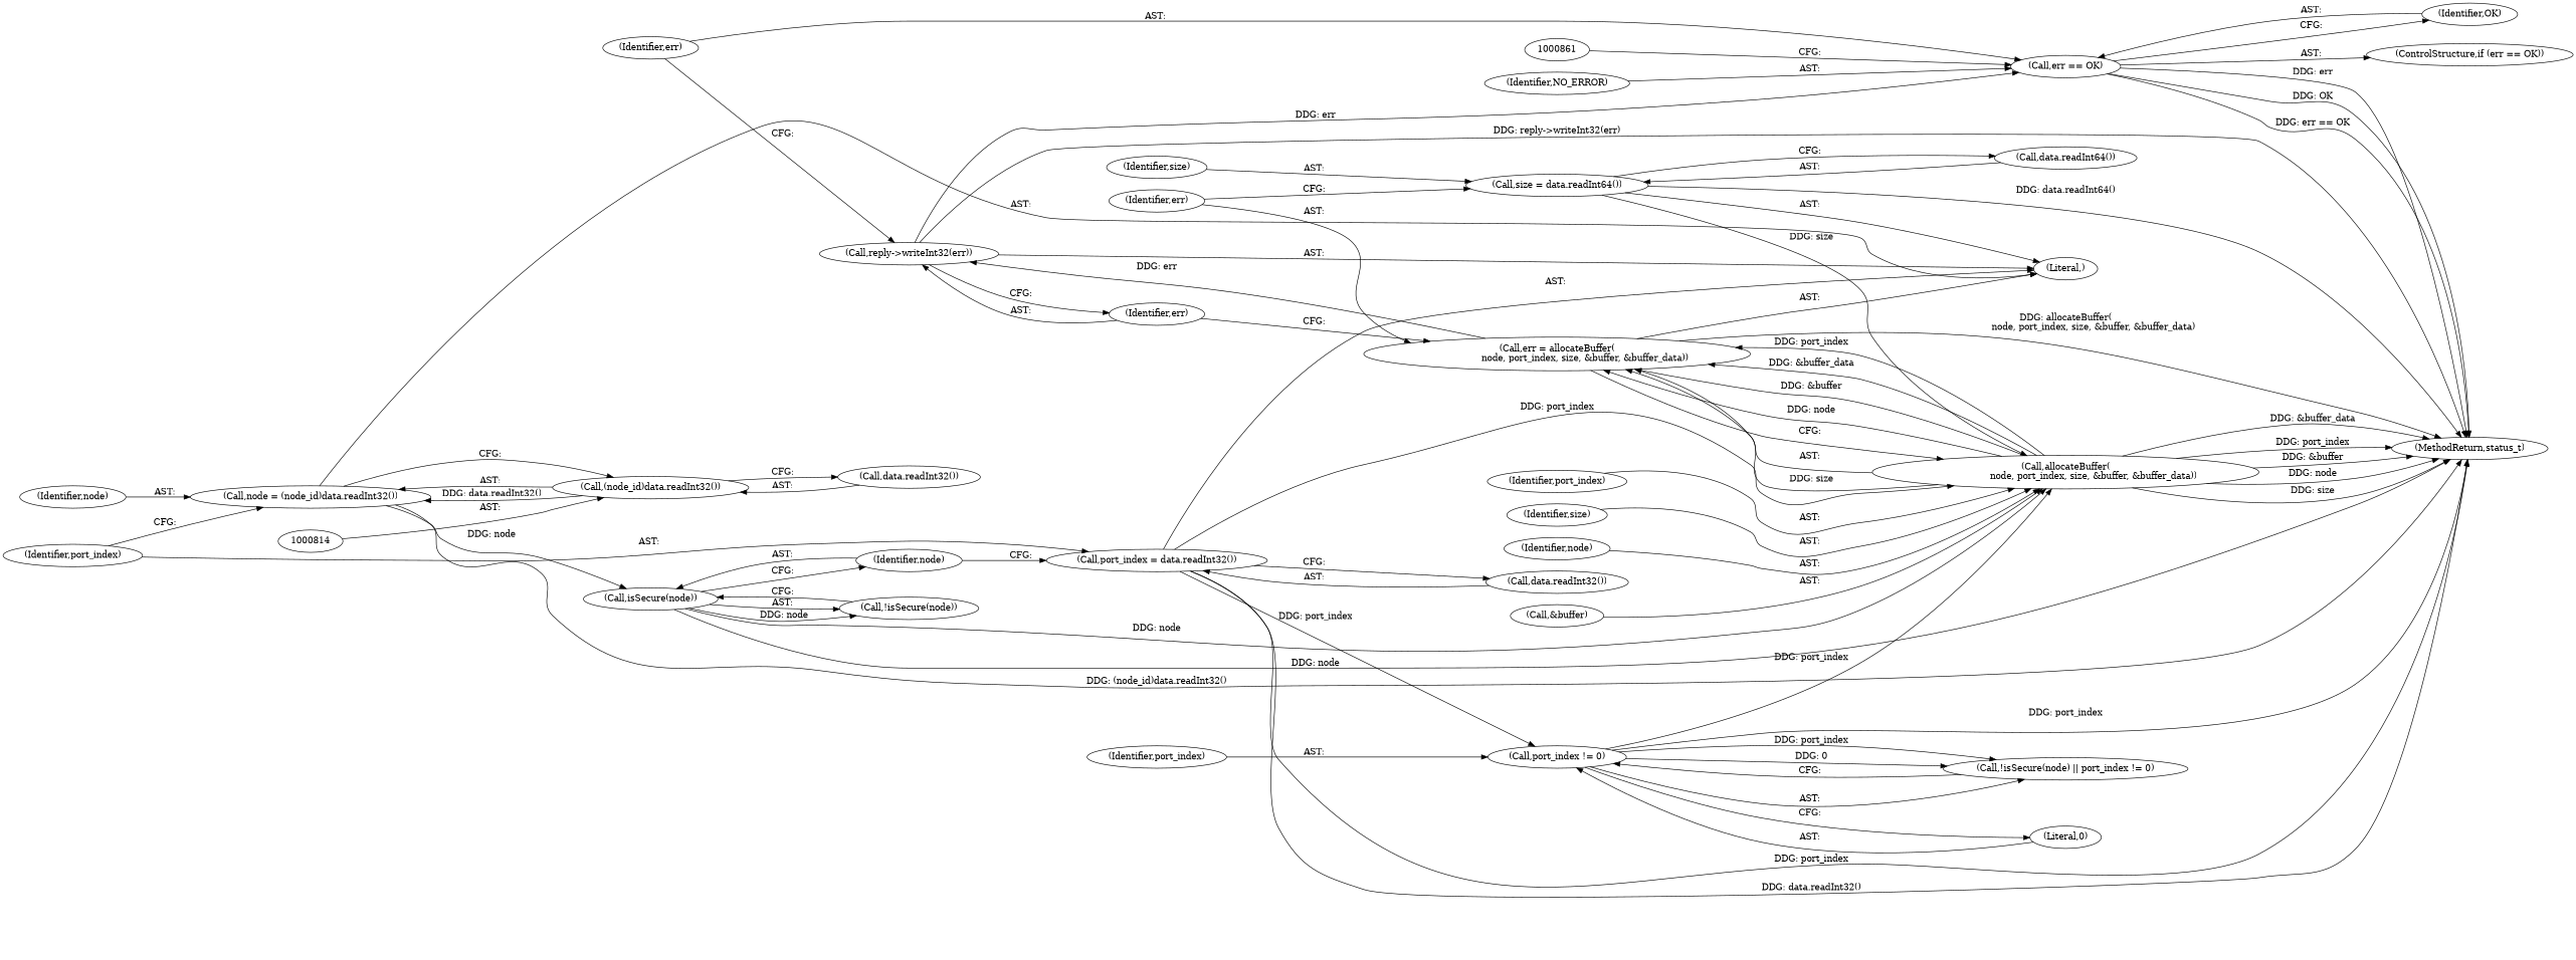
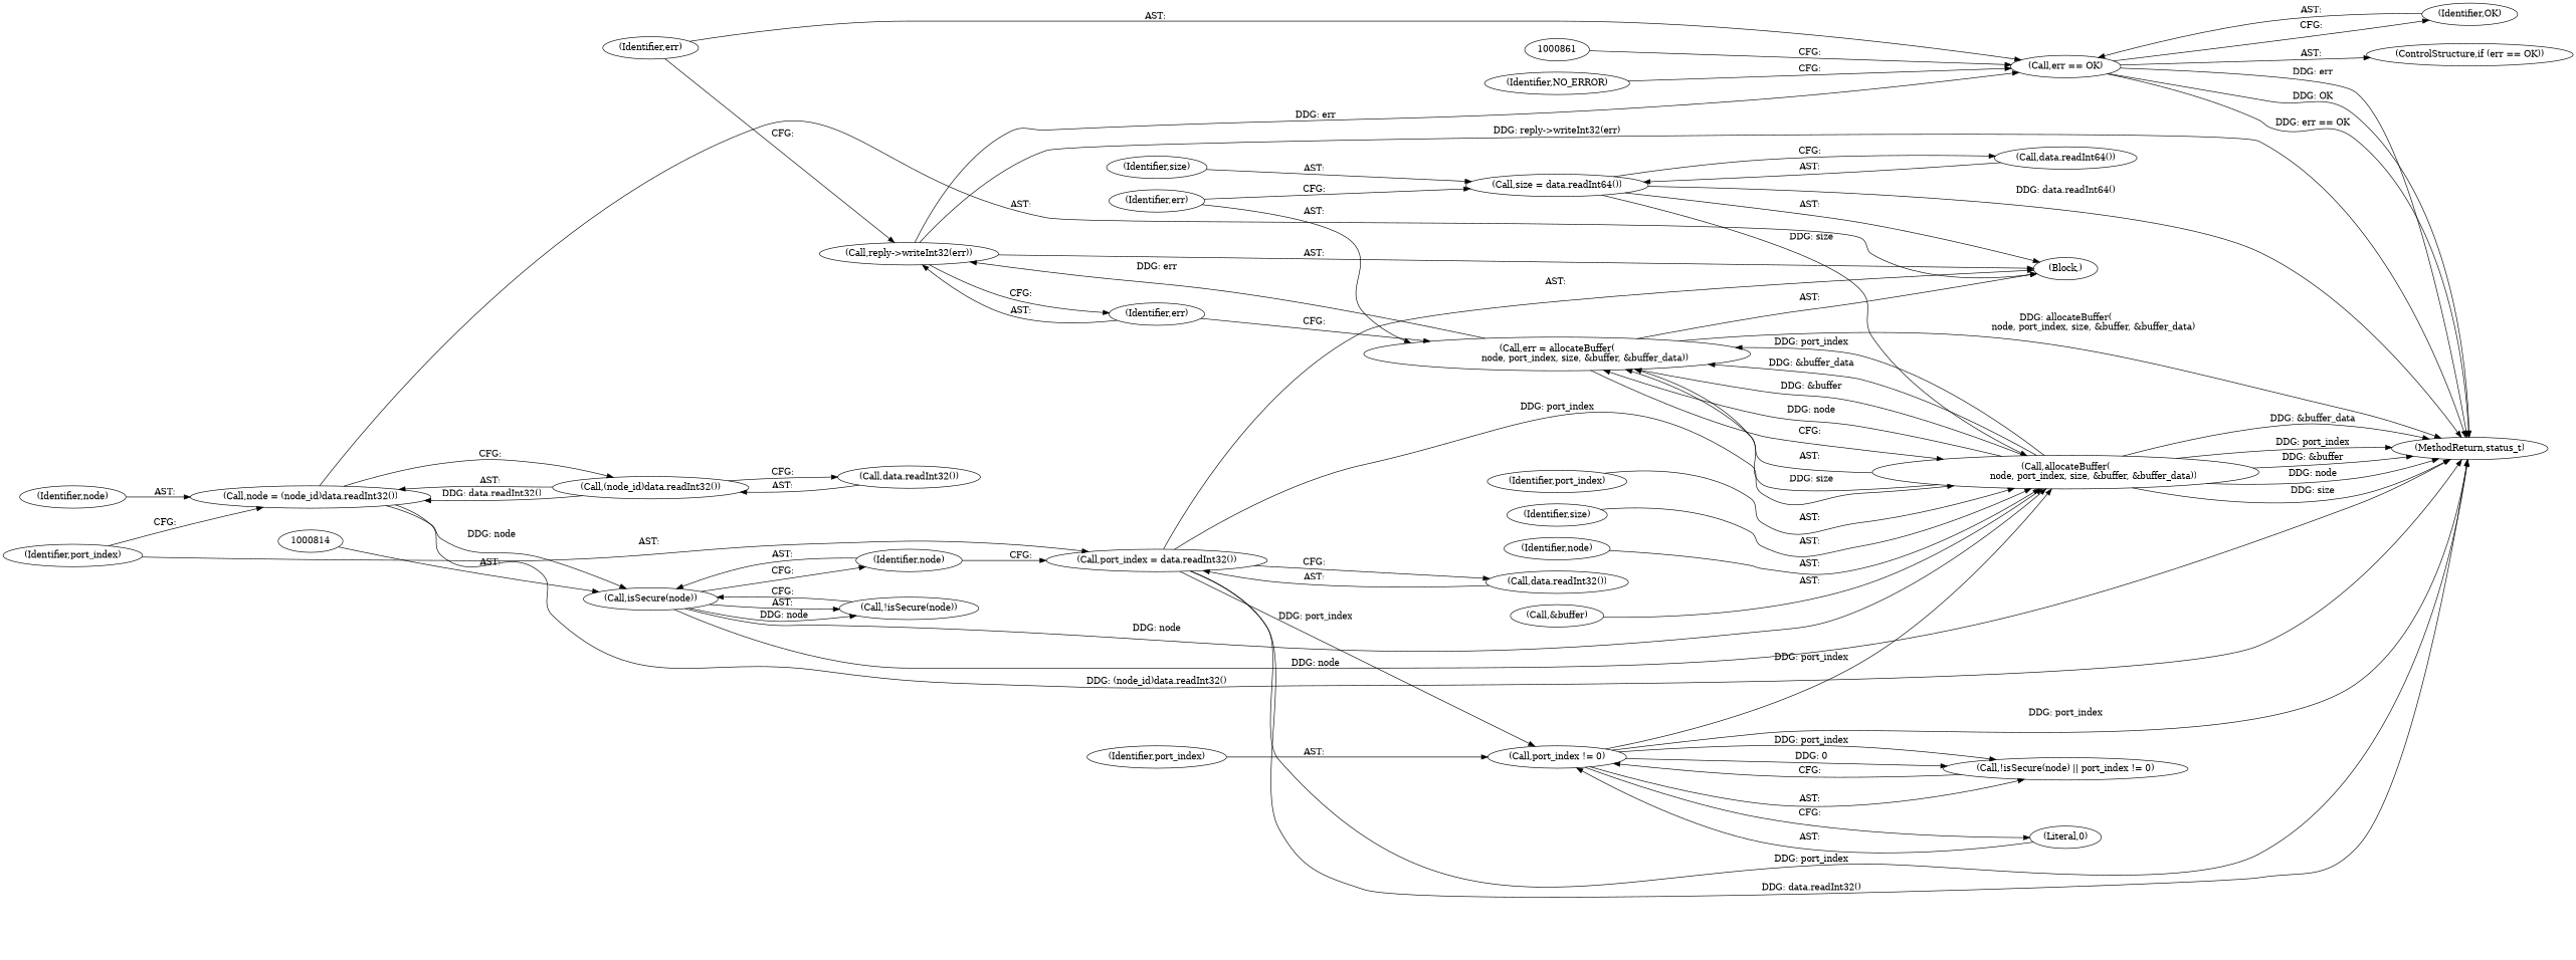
  digraph {
    rankdir=LR
    n1 [label="(Call,reply->writeInt32(err))"]
    n2 [label="(Call,err == OK)"]
-   n3 [label="(Literal,)"]
+   n3 [label="(Block,)"]
    n4 [label="(MethodReturn,status_t)"]
    n5 [label="(Identifier,err)"]
    n6 [label="(ControlStructure,if (err == OK))"]
    n7 [label="(Identifier,OK)"]
    n8 [label="(Call,err = allocateBuffer(\n                    node, port_index, size, &buffer, &buffer_data))"]
    n9 [label="(Call,allocateBuffer(\n                    node, port_index, size, &buffer, &buffer_data))"]
    n10 [label="(Call,isSecure(node))"]
    n11 [label="(Identifier,node)"]
    n12 [label="(Call,!isSecure(node))"]
    n13 [label="(Call,port_index = data.readInt32())"]
    n14 [label="(Call,node = (node_id)data.readInt32())"]
    n15 [label="(Call,(node_id)data.readInt32())"]
    n16 [label="(Call,data.readInt32())"]
    n17 [label="(Call,port_index != 0)"]
    n18 [label="(Call,data.readInt32())"]
    n19 [label="(Call,!isSecure(node) || port_index != 0)"]
    n20 [label="(Literal,0)"]
    n21 [label="(Call,size = data.readInt64())"]
    n22 [label="(Call,data.readInt64())"]
    n23 [label="(Identifier,port_index)"]
    n24 [label="(Identifier,size)"]
    n25 [label="(Identifier,port_index)"]
    n26 [label="(Identifier,port_index)"]
    n27 [label="(Identifier,size)"]
    n28 [label="(Identifier,err)"]
    n29 [label="(Identifier,node)"]
    n30 [label="(Identifier,node)"]
    n31 [label="(Identifier,NO_ERROR)"]
    n32 [label="(Call,&buffer)"]
    n33 [label="(Identifier,err)"]
    1000814
    1000861
    n1 -> n2 [label="DDG: err"]
    n1 -> n3 [label="AST: "]
    n1 -> n4 [label="DDG: reply->writeInt32(err)"]
    n1 -> n5 [label="CFG: "]
    n2 -> n4 [label="DDG: OK"]
    n2 -> n4 [label="DDG: err == OK"]
    n2 -> n4 [label="DDG: err"]
    n2 -> n6 [label="AST: "]
    n2 -> n7 [label="CFG: "]
    n5 -> n1 [label="AST: "]
    n5 -> n8 [label="CFG: "]
    n7 -> n2 [label="AST: "]
    n8 -> n1 [label="DDG: err"]
    n8 -> n3 [label="AST: "]
    n8 -> n4 [label="DDG: allocateBuffer(\n                    node, port_index, size, &buffer, &buffer_data)"]
    n8 -> n9 [label="CFG: "]
    n9 -> n4 [label="DDG: &buffer_data"]
    n9 -> n4 [label="DDG: port_index"]
    n9 -> n4 [label="DDG: &buffer"]
    n9 -> n4 [label="DDG: node"]
    n9 -> n4 [label="DDG: size"]
    n9 -> n8 [label="AST: "]
    n9 -> n8 [label="DDG: size"]
    n9 -> n8 [label="DDG: port_index"]
    n9 -> n8 [label="DDG: &buffer_data"]
    n9 -> n8 [label="DDG: &buffer"]
    n9 -> n8 [label="DDG: node"]
    n10 -> n4 [label="DDG: node"]
    n10 -> n9 [label="DDG: node"]
    n10 -> n11 [label="CFG: "]
    n10 -> n12 [label="AST: "]
    n10 -> n12 [label="DDG: node"]
    n11 -> n10 [label="AST: "]
    n11 -> n13 [label="CFG: "]
    n12 -> n10 [label="CFG: "]
    n13 -> n3 [label="AST: "]
    n13 -> n4 [label="DDG: port_index"]
    n13 -> n4 [label="DDG: data.readInt32()"]
    n13 -> n9 [label="DDG: port_index"]
    n13 -> n17 [label="DDG: port_index"]
    n13 -> n18 [label="CFG: "]
    n14 -> n3 [label="AST: "]
    n14 -> n4 [label="DDG: (node_id)data.readInt32()"]
    n14 -> n10 [label="DDG: node"]
    n14 -> n15 [label="CFG: "]
    n15 -> n14 [label="AST: "]
    n15 -> n14 [label="DDG: data.readInt32()"]
    n15 -> n16 [label="CFG: "]
    n16 -> n15 [label="AST: "]
    n17 -> n4 [label="DDG: port_index"]
    n17 -> n9 [label="DDG: port_index"]
    n17 -> n19 [label="AST: "]
    n17 -> n19 [label="DDG: port_index"]
    n17 -> n19 [label="DDG: 0"]
    n17 -> n20 [label="CFG: "]
    n18 -> n13 [label="AST: "]
    n19 -> n17 [label="CFG: "]
    n20 -> n17 [label="AST: "]
    n21 -> n3 [label="AST: "]
    n21 -> n4 [label="DDG: data.readInt64()"]
    n21 -> n9 [label="DDG: size"]
    n21 -> n22 [label="CFG: "]
    n22 -> n21 [label="AST: "]
    n23 -> n17 [label="AST: "]
    n24 -> n21 [label="AST: "]
    n25 -> n9 [label="AST: "]
    n26 -> n13 [label="AST: "]
    n26 -> n14 [label="CFG: "]
    n27 -> n9 [label="AST: "]
    n28 -> n1 [label="CFG: "]
    n28 -> n2 [label="AST: "]
    n29 -> n14 [label="AST: "]
    n30 -> n9 [label="AST: "]
-   n31 -> n2 [label="AST: "]
+   n31 -> n2 [label="CFG: "]
    n32 -> n9 [label="AST: "]
    n33 -> n8 [label="AST: "]
    n33 -> n21 [label="CFG: "]
-   1000814 -> n15 [label="AST: "]
+   1000814 -> n10 [label="AST: "]
    1000861 -> n2 [label="CFG: "]
  }
